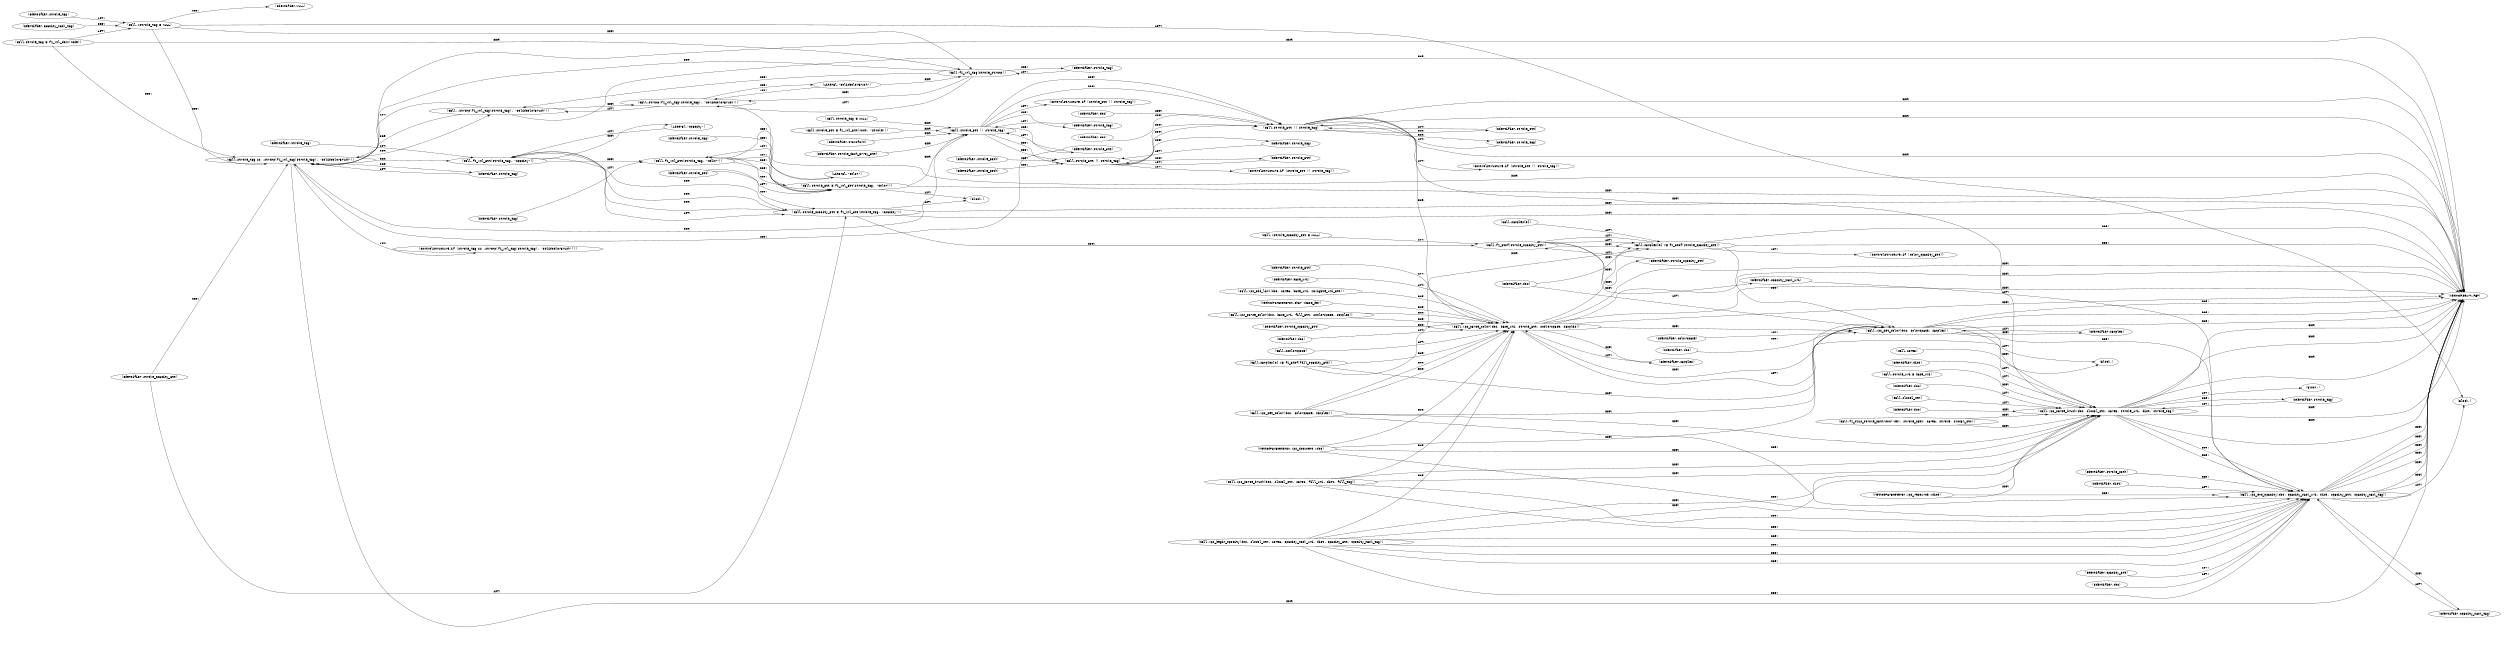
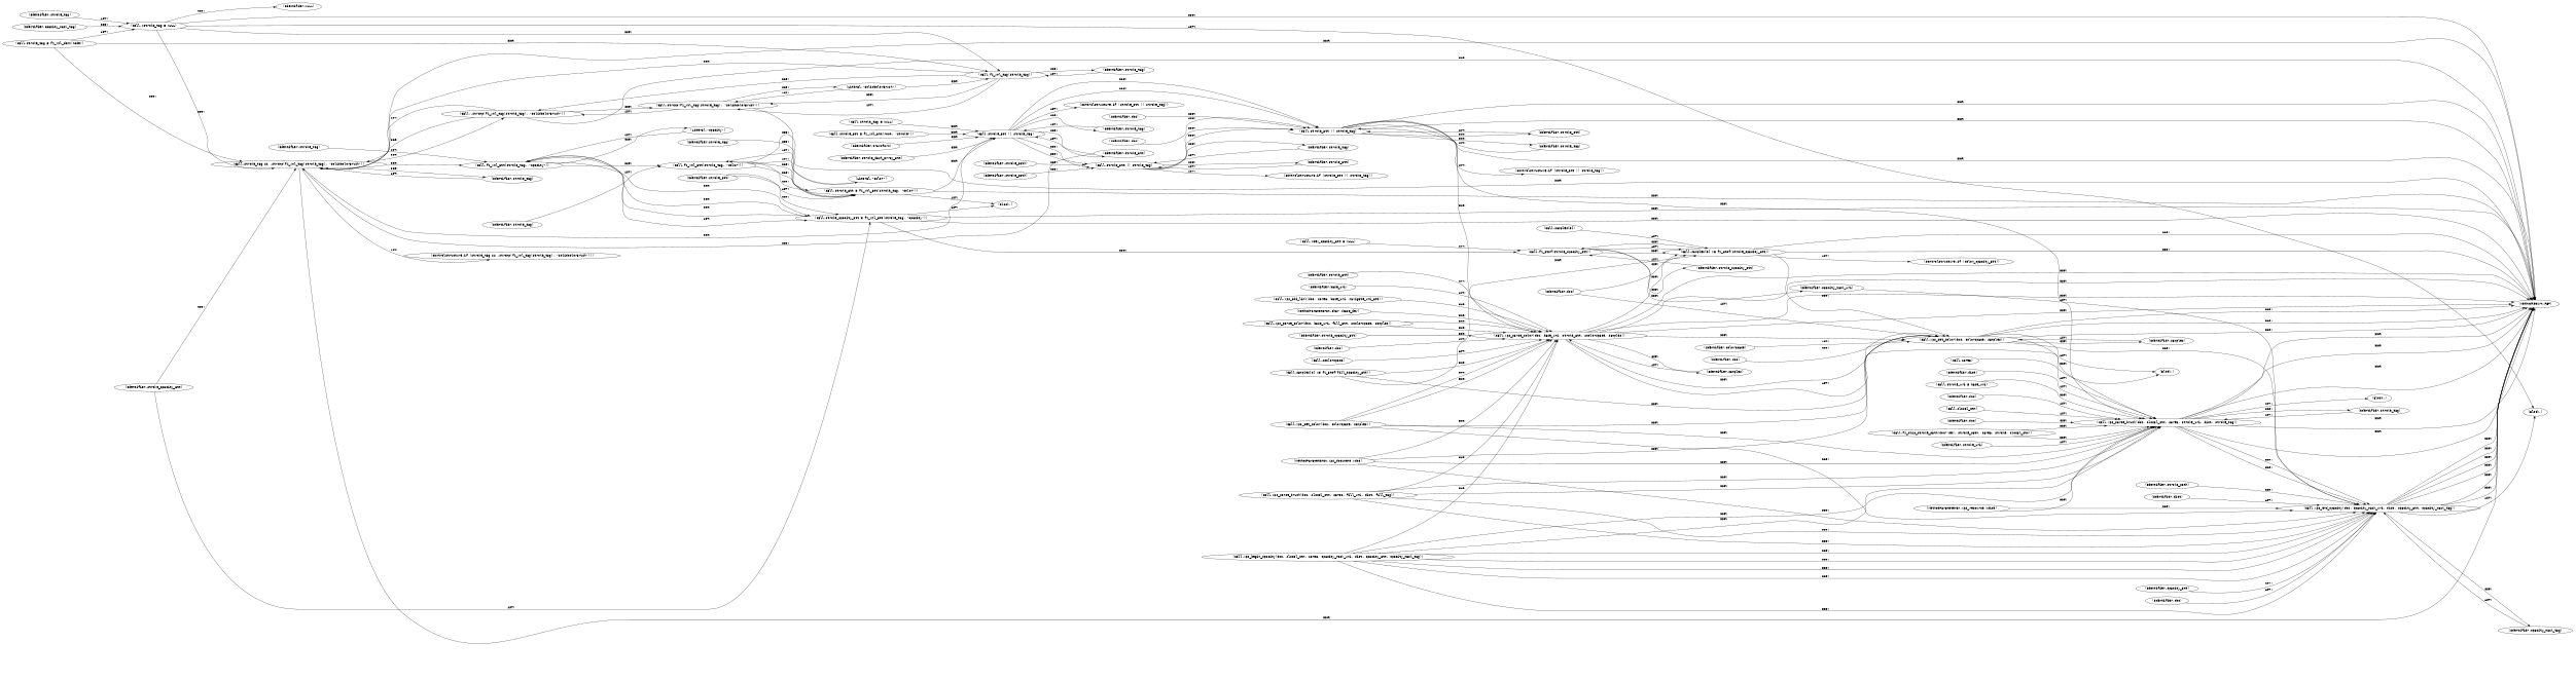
  digraph {
    fontname="DejaVu Sans Mono"
    rankdir=LR
    node [fontname="DejaVu Sans Mono"]
    edge [fontname="DejaVu Sans Mono"]
    n1 [label="(Call,*stroke_tag = NULL)"]
    n2 [label="(Call,stroke_tag && !strcmp(fz_xml_tag(stroke_tag), \"SolidColorBrush\"))"]
-   n3 [label="(Call,fz_xml_tag(stroke_strcmp))"]
+   n3 [label="(Call,fz_xml_tag(stroke_tag))"]
    n4 [label="(Identifier,NULL)"]
    n5 [label="(MethodReturn,RET)"]
    n6 [label="(Block,)"]
    n7 [label="(Call,fz_xml_att(stroke_tag, \"Opacity\"))"]
    n8 [label="(Call,stroke_att || stroke_tag)"]
    n9 [label="(Call,!strcmp(fz_xml_tag(stroke_tag), \"SolidColorBrush\"))"]
    n10 [label="(Identifier,stroke_tag)"]
    n11 [label="(ControlStructure,if (stroke_tag && !strcmp(fz_xml_tag(stroke_tag), \"SolidColorBrush\")))"]
    n12 [label="(Call,strcmp(fz_xml_tag(stroke_tag), \"SolidColorBrush\"))"]
    n13 [label="(Identifier,stroke_tag)"]
    n14 [label="(Call,stroke_opacity_att = fz_xml_att(stroke_tag, \"Opacity\"))"]
    n15 [label="(Call,fz_xml_att(stroke_tag, \"Color\"))"]
    n16 [label="(Literal,\"Opacity\")"]
    n17 [label="(Call,stroke_att || stroke_tag)"]
    n18 [label="(Call,stroke_att || stroke_tag)"]
    n19 [label="(Identifier,stroke_tag)"]
    n20 [label="(Identifier,stroke_att)"]
    n21 [label="(ControlStructure,if (stroke_att || stroke_tag))"]
    n22 [label="(Call,fz_atof(stroke_opacity_att))"]
    n23 [label="(Block,)"]
    n24 [label="(Call,stroke_att = fz_xml_att(stroke_tag, \"Color\"))"]
    n25 [label="(Literal,\"Color\")"]
    n26 [label="(Call,samples[0] *= fz_atof(stroke_opacity_att))"]
    n27 [label="(Identifier,stroke_opacity_att)"]
    n28 [label="(Identifier,opacity_mask_uri)"]
    n29 [label="(Call,xps_set_color(doc, colorspace, samples))"]
    n30 [label="(ControlStructure,if (color_opacity_att))"]
    n31 [label="(Call,xps_parse_brush(doc, &local_ctm, &area, stroke_uri, dict, stroke_tag))"]
    n32 [label="(Call,xps_end_opacity(doc, opacity_mask_uri, dict, opacity_att, opacity_mask_tag))"]
    n33 [label="(Identifier,samples)"]
    n34 [label="(Block,)"]
    n35 [label="(Block,)"]
    n36 [label="(Identifier,stroke_tag)"]
    n37 [label="(Identifier,opacity_mask_tag)"]
    n38 [label="(Identifier,stroke_att)"]
    n39 [label="(ControlStructure,if (stroke_att || stroke_tag))"]
    n40 [label="(Identifier,stroke_tag)"]
    n41 [label="(Call,xps_parse_color(doc, base_uri, stroke_att, &colorspace, samples))"]
    n42 [label="(Identifier,stroke_att)"]
    n43 [label="(ControlStructure,if (stroke_att || stroke_tag))"]
    n44 [label="(Identifier,stroke_tag)"]
    n45 [label="(Identifier,samples)"]
    n46 [label="(Literal,\"SolidColorBrush\")"]
    n47 [label="(Identifier,stroke_att)"]
    n48 [label="(Call,&area)"]
    n49 [label="(Identifier,stroke_att)"]
    n50 [label="(Identifier,base_uri)"]
    n51 [label="(Call,samples[0])"]
    n52 [label="(Identifier,opacity_att)"]
    n53 [label="(Identifier,dict)"]
    n54 [label="(Call,xps_add_link(doc, &area, base_uri, navigate_uri_att))"]
    n55 [label="(Identifier,stroke_tag)"]
    n56 [label="(Identifier,stroke_opacity_att)"]
    n57 [label="(Identifier,doc)"]
    n58 [label="(Identifier,colorspace)"]
    n59 [label="(Identifier,stroke_tag)"]
    n60 [label="(Identifier,transform)"]
    n61 [label="(Call,stroke_tag = fz_xml_down(node))"]
    n62 [label="(Identifier,doc)"]
    n63 [label="(Identifier,doc)"]
    n64 [label="(Identifier,opacity_mask_tag)"]
-   n65 [label="(Call,*stroke_opacity_att = NULL)"]
+   n65 [label="(Call,*dev_opacity_att = NULL)"]
    n66 [label="(Call,stroke_uri = base_uri)"]
    n67 [label="(Call,xps_parse_brush(doc, &local_ctm, &area, fill_uri, dict, fill_tag))"]
    n68 [label="(Identifier,doc)"]
    n69 [label="(Call,fz_clip_stroke_path(doc->dev, stroke_path, &area, stroke, &local_ctm))"]
    n70 [label="(Call,xps_begin_opacity(doc, &local_ctm, &area, opacity_mask_uri, dict, opacity_att, opacity_mask_tag))"]
    n71 [label="(MethodParameterIn,xps_document *doc)"]
    n72 [label="(Identifier,stroke_dash_array_att)"]
    n73 [label="(Call,stroke_tag = NULL)"]
    n74 [label="(Identifier,doc)"]
    n75 [label="(Identifier,stroke_tag)"]
    n76 [label="(Call,stroke_att = fz_xml_att(root, \"Stroke\"))"]
    n77 [label="(Identifier,doc)"]
    n78 [label="(Identifier,doc)"]
    n79 [label="(Call,samples[0] *= fz_atof(fill_opacity_att))"]
    n80 [label="(Identifier,stroke_tag)"]
    n81 [label="(Identifier,stroke_path)"]
    n82 [label="(MethodParameterIn,char *base_dev)"]
    n83 [label="(Call,&local_ctm)"]
    n84 [label="(Identifier,stroke_path)"]
    n85 [label="(Identifier,stroke_path)"]
    n86 [label="(Call,xps_parse_color(doc, base_uri, fill_att, &colorspace, samples))"]
    n87 [label="(Identifier,stroke_opacity_att)"]
    n88 [label="(Identifier,dict)"]
    n89 [label="(Identifier,doc)"]
    n90 [label="(MethodParameterIn,xps_resource *dict)"]
+   n91 [label="(Identifier,stroke_uri)"]
    n92 [label="(Call,&colorspace)"]
    n93 [label="(Call,xps_set_color(doc, colorspace, samples))"]
    n1 -> n2 [label="DDG: "]
    n1 -> n3 [label="DDG: "]
    n1 -> n4 [label="CFG: "]
+   n1 -> n5 [label="DDG: "]
    n1 -> n6 [label="AST: "]
    n2 -> n5 [label="DDG: "]
    n2 -> n5 [label="DDG: "]
    n2 -> n7 [label="DDG: "]
    n2 -> n8 [label="DDG: "]
    n2 -> n9 [label="CFG: "]
    n2 -> n10 [label="CFG: "]
    n2 -> n11 [label="AST: "]
    n3 -> n2 [label="DDG: "]
    n3 -> n9 [label="DDG: "]
    n3 -> n12 [label="AST: "]
    n3 -> n12 [label="DDG: "]
    n3 -> n13 [label="CFG: "]
    n7 -> n14 [label="AST: "]
    n7 -> n14 [label="DDG: "]
    n7 -> n14 [label="DDG: "]
    n7 -> n15 [label="DDG: "]
    n7 -> n16 [label="CFG: "]
    n8 -> n17 [label="DDG: "]
    n8 -> n17 [label="DDG: "]
    n8 -> n18 [label="DDG: "]
    n8 -> n18 [label="DDG: "]
    n8 -> n19 [label="CFG: "]
    n8 -> n20 [label="CFG: "]
    n8 -> n21 [label="AST: "]
    n9 -> n2 [label="AST: "]
    n9 -> n2 [label="DDG: "]
    n9 -> n5 [label="DDG: "]
    n9 -> n12 [label="CFG: "]
    n10 -> n2 [label="AST: "]
    n12 -> n5 [label="DDG: "]
    n12 -> n9 [label="AST: "]
    n12 -> n46 [label="CFG: "]
    n13 -> n3 [label="AST: "]
    n14 -> n5 [label="DDG: "]
    n14 -> n5 [label="DDG: "]
    n14 -> n7 [label="CFG: "]
    n14 -> n22 [label="DDG: "]
    n14 -> n23 [label="AST: "]
    n15 -> n24 [label="AST: "]
    n15 -> n24 [label="DDG: "]
    n15 -> n24 [label="DDG: "]
    n15 -> n25 [label="CFG: "]
    n16 -> n7 [label="AST: "]
    n17 -> n18 [label="DDG: "]
    n17 -> n18 [label="DDG: "]
    n17 -> n38 [label="CFG: "]
    n17 -> n39 [label="AST: "]
    n17 -> n40 [label="CFG: "]
    n18 -> n5 [label="DDG: "]
    n18 -> n5 [label="DDG: "]
    n18 -> n5 [label="DDG: "]
    n18 -> n31 [label="DDG: "]
    n18 -> n41 [label="DDG: "]
    n18 -> n42 [label="CFG: "]
    n18 -> n43 [label="AST: "]
    n18 -> n44 [label="CFG: "]
    n19 -> n8 [label="AST: "]
    n20 -> n2 [label="CFG: "]
    n20 -> n8 [label="AST: "]
    n22 -> n26 [label="AST: "]
    n22 -> n26 [label="DDG: "]
    n22 -> n27 [label="CFG: "]
    n22 -> n28 [label="DDG: "]
    n24 -> n5 [label="DDG: "]
    n24 -> n8 [label="DDG: "]
    n24 -> n15 [label="CFG: "]
    n24 -> n23 [label="AST: "]
    n25 -> n15 [label="AST: "]
    n26 -> n5 [label="DDG: "]
    n26 -> n5 [label="DDG: "]
-   n26 -> n22 [label="AST: "]
+   n26 -> n22 [label="CFG: "]
    n26 -> n29 [label="DDG: "]
    n26 -> n30 [label="AST: "]
    n27 -> n22 [label="AST: "]
    n28 -> n32 [label="AST: "]
    n29 -> n5 [label="DDG: "]
    n29 -> n5 [label="DDG: "]
    n29 -> n5 [label="DDG: "]
    n29 -> n31 [label="DDG: "]
    n29 -> n32 [label="DDG: "]
    n29 -> n33 [label="CFG: "]
    n29 -> n34 [label="AST: "]
    n31 -> n5 [label="DDG: "]
    n31 -> n5 [label="DDG: "]
    n31 -> n5 [label="DDG: "]
    n31 -> n5 [label="DDG: "]
    n31 -> n5 [label="DDG: "]
    n31 -> n32 [label="DDG: "]
    n31 -> n32 [label="DDG: "]
    n31 -> n35 [label="AST: "]
    n31 -> n36 [label="CFG: "]
    n32 -> n5 [label="DDG: "]
    n32 -> n5 [label="DDG: "]
    n32 -> n5 [label="DDG: "]
    n32 -> n5 [label="DDG: "]
    n32 -> n5 [label="DDG: "]
    n32 -> n5 [label="DDG: "]
    n32 -> n6 [label="AST: "]
    n32 -> n37 [label="CFG: "]
    n33 -> n29 [label="AST: "]
    n36 -> n31 [label="AST: "]
    n37 -> n32 [label="AST: "]
    n38 -> n17 [label="AST: "]
    n40 -> n17 [label="AST: "]
    n41 -> n5 [label="DDG: "]
    n41 -> n5 [label="DDG: "]
    n41 -> n5 [label="DDG: "]
    n41 -> n5 [label="DDG: "]
    n41 -> n26 [label="DDG: "]
    n41 -> n29 [label="DDG: "]
    n41 -> n29 [label="DDG: "]
    n41 -> n34 [label="AST: "]
    n41 -> n45 [label="CFG: "]
    n42 -> n18 [label="AST: "]
    n44 -> n18 [label="AST: "]
    n45 -> n41 [label="AST: "]
    n46 -> n3 [label="CFG: "]
    n46 -> n12 [label="AST: "]
    n47 -> n41 [label="AST: "]
    n48 -> n31 [label="AST: "]
    n49 -> n14 [label="CFG: "]
    n49 -> n24 [label="AST: "]
    n50 -> n41 [label="AST: "]
    n51 -> n26 [label="AST: "]
    n52 -> n32 [label="AST: "]
    n53 -> n31 [label="AST: "]
    n54 -> n41 [label="DDG: "]
    n55 -> n1 [label="AST: "]
    n56 -> n2 [label="CFG: "]
    n56 -> n14 [label="AST: "]
    n57 -> n32 [label="AST: "]
    n58 -> n29 [label="AST: "]
    n59 -> n7 [label="AST: "]
    n60 -> n8 [label="CFG: "]
    n61 -> n1 [label="AST: "]
    n61 -> n2 [label="DDG: "]
    n61 -> n3 [label="DDG: "]
    n62 -> n29 [label="CFG: "]
    n63 -> n18 [label="CFG: "]
    n64 -> n1 [label="CFG: "]
    n65 -> n22 [label="AST: "]
    n66 -> n31 [label="DDG: "]
    n67 -> n31 [label="DDG: "]
    n67 -> n31 [label="DDG: "]
    n67 -> n32 [label="DDG: "]
    n67 -> n32 [label="DDG: "]
    n67 -> n41 [label="DDG: "]
    n68 -> n31 [label="CFG: "]
    n69 -> n31 [label="DDG: "]
    n69 -> n31 [label="DDG: "]
    n70 -> n31 [label="DDG: "]
    n70 -> n31 [label="DDG: "]
    n70 -> n32 [label="DDG: "]
    n70 -> n32 [label="DDG: "]
    n70 -> n32 [label="DDG: "]
    n70 -> n32 [label="DDG: "]
    n70 -> n32 [label="DDG: "]
    n70 -> n41 [label="DDG: "]
    n71 -> n29 [label="DDG: "]
    n71 -> n31 [label="DDG: "]
    n71 -> n32 [label="DDG: "]
    n71 -> n41 [label="DDG: "]
    n72 -> n8 [label="CFG: "]
    n73 -> n8 [label="DDG: "]
    n74 -> n26 [label="CFG: "]
    n74 -> n29 [label="AST: "]
    n75 -> n24 [label="CFG: "]
    n76 -> n8 [label="DDG: "]
    n77 -> n31 [label="AST: "]
    n78 -> n18 [label="CFG: "]
    n79 -> n26 [label="DDG: "]
    n79 -> n29 [label="DDG: "]
    n79 -> n41 [label="DDG: "]
    n80 -> n15 [label="AST: "]
    n81 -> n32 [label="CFG: "]
    n82 -> n41 [label="DDG: "]
    n83 -> n31 [label="AST: "]
    n84 -> n17 [label="CFG: "]
    n85 -> n17 [label="CFG: "]
    n86 -> n41 [label="DDG: "]
    n86 -> n41 [label="DDG: "]
    n87 -> n41 [label="CFG: "]
    n88 -> n32 [label="AST: "]
    n89 -> n41 [label="AST: "]
    n90 -> n31 [label="DDG: "]
    n90 -> n32 [label="DDG: "]
+   n91 -> n31 [label="AST: "]
    n92 -> n41 [label="AST: "]
    n93 -> n29 [label="DDG: "]
    n93 -> n31 [label="DDG: "]
    n93 -> n32 [label="DDG: "]
    n93 -> n41 [label="DDG: "]
    n93 -> n41 [label="DDG: "]
  }
